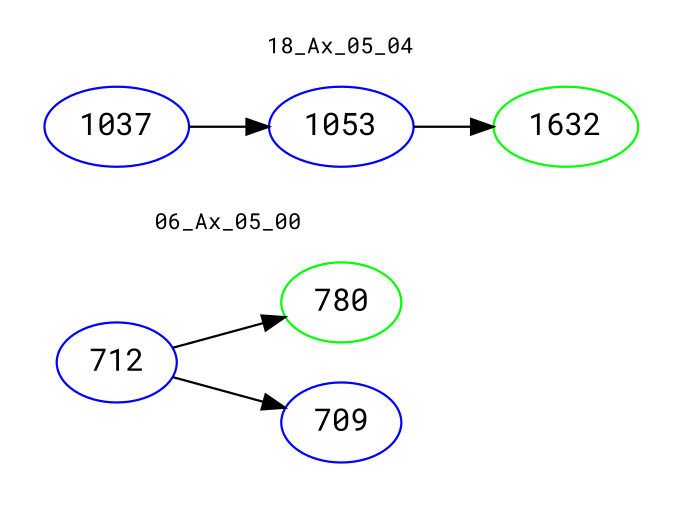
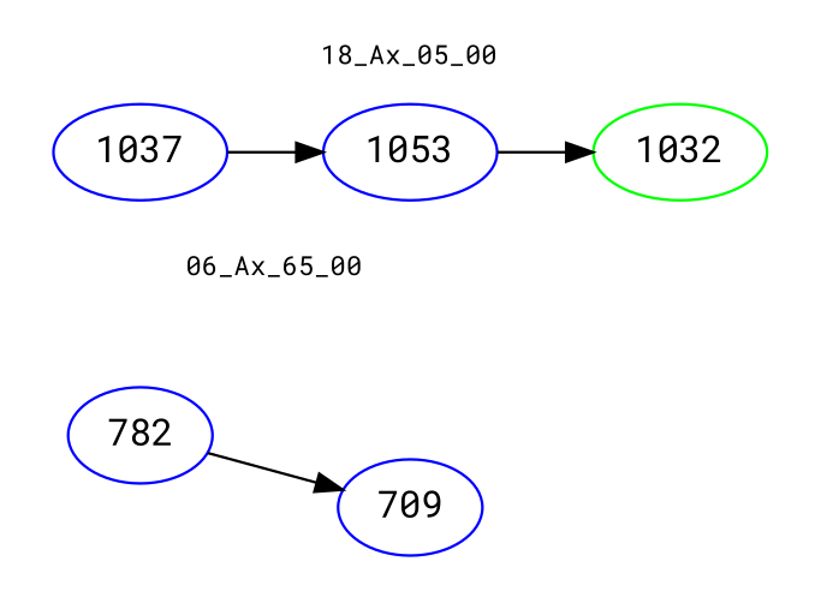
  digraph {
    fontname="Roboto Mono"
    rankdir=LR
    node [color=blue fontname="Roboto Mono"]
    edge [color=black fontname="Roboto Mono"]
-   n1 [label=712]
+   n1 [label=782]
    n2 [label=709]
-   n3 [color=green label=780]
    n4 [label=1037]
-   n5 [color=green label=1632]
+   n5 [color=green label=1032]
    n6 [label=1053]
    subgraph cluster_1 {
      color=white
      fontsize=10
-     label="06_Ax_05_00"
+     label="06_Ax_65_00"
      n1
      n2
-     n3
    }
    subgraph cluster_2 {
      color=white
      fontsize=10
-     label="18_Ax_05_04"
+     label="18_Ax_05_00"
      n4
      n5
      n6
    }
    n1 -> n2
-   n1 -> n3
    n4 -> n6
    n6 -> n5
  }
